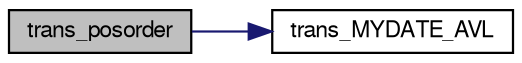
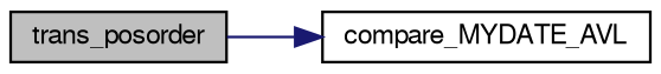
  digraph {
    rankdir=LR
    node [color=black fontname=FreeSans fontsize=10 shape=record style=filled]
    n1 [fillcolor=grey75 fontcolor=black height=0.2 label=trans_posorder width=0.4]
-   n2 [fillcolor=white height=0.2 label=trans_MYDATE_AVL width=0.4]
+   n2 [fillcolor=white height=0.2 label=compare_MYDATE_AVL width=0.4]
    n1 -> n2 [color=midnightblue fontname=FreeSans fontsize=10 labelfontname=FreeSans labelfontsize=10 style=solid]
  }
